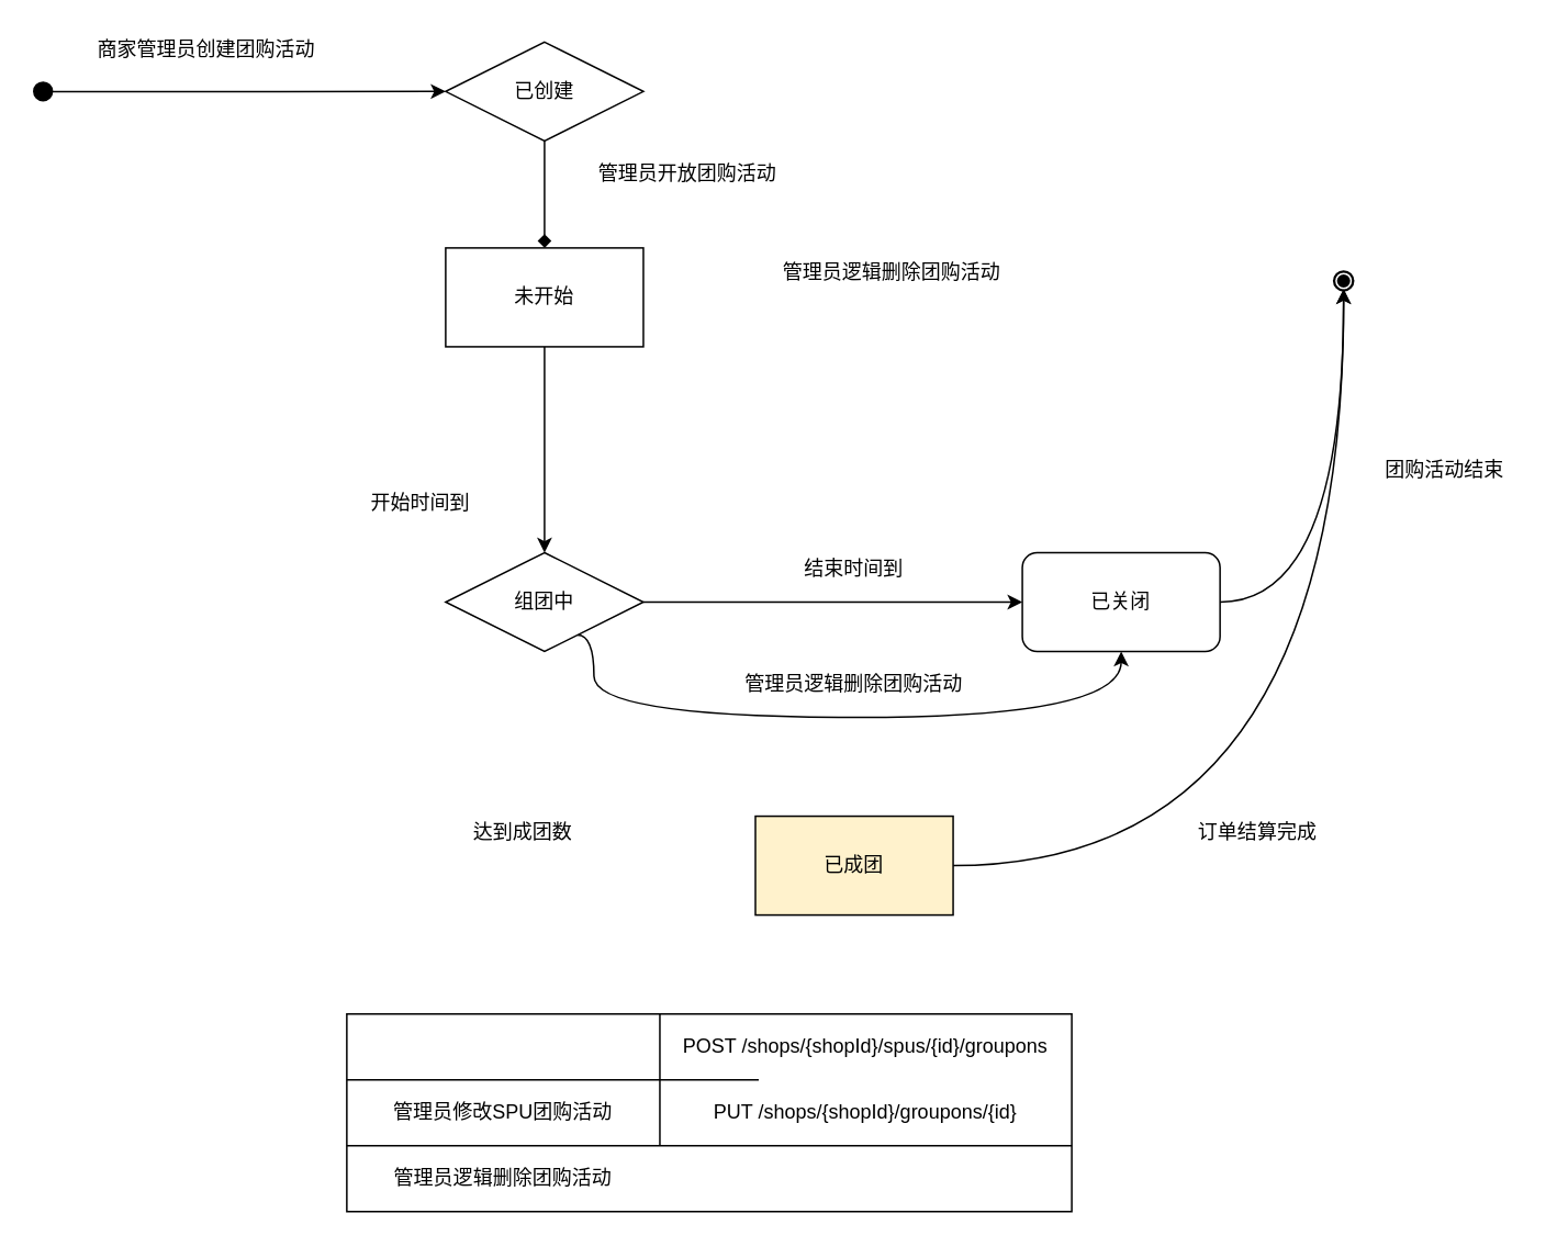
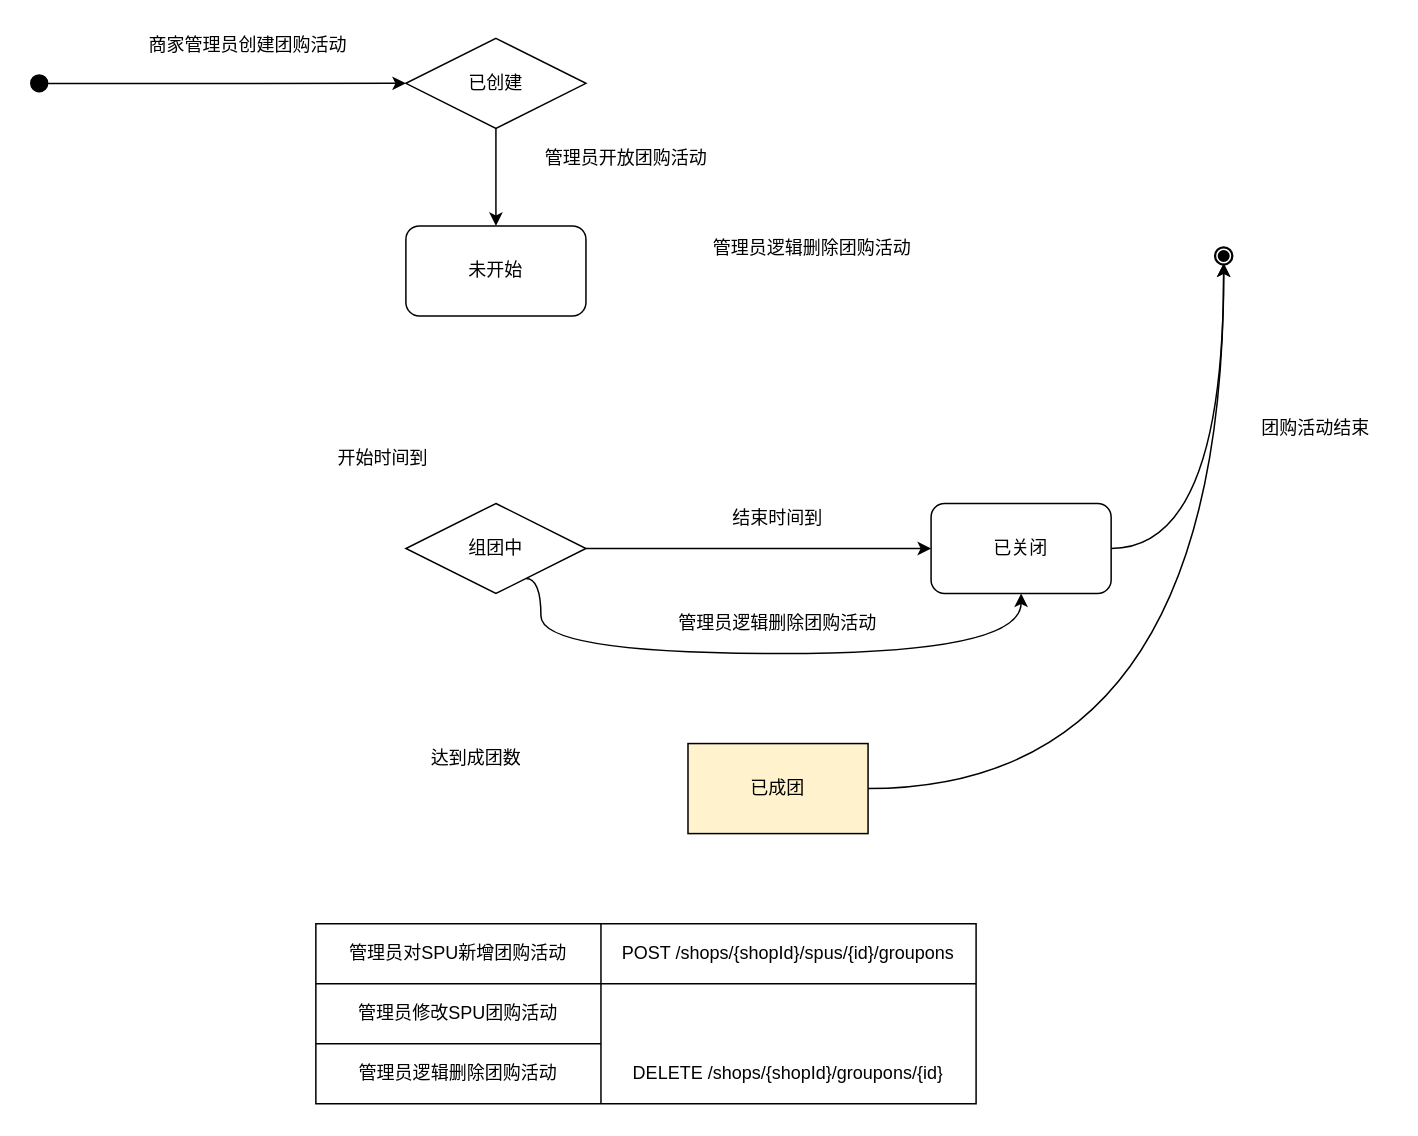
  <mxCell id="0" />
  <mxCell id="1" parent="0" />
  <mxCell id="2" value="" style="shape=mxgraph.bpmn.shape;html=1;verticalLabelPosition=bottom;labelBackgroundColor=#ffffff;verticalAlign=top;align=center;perimeter=ellipsePerimeter;outlineConnect=0;outline=end;symbol=terminate;shadow=0;" parent="1" vertex="1"><mxGeometry x="810" y="165" width="10" height="10" as="geometry" /></mxCell>
  <mxCell id="3" style="edgeStyle=orthogonalEdgeStyle;rounded=0;orthogonalLoop=1;jettySize=auto;html=1;" parent="1" source="4" target="19" edge="1"><mxGeometry relative="1" as="geometry" /></mxCell>
  <mxCell id="4" value="" style="ellipse;whiteSpace=wrap;html=1;aspect=fixed;shadow=0;fillColor=#000000;" parent="1" vertex="1"><mxGeometry x="20" y="49.38" width="11.25" height="11.25" as="geometry" /></mxCell>
- <mxCell id="5" style="edgeStyle=orthogonalEdgeStyle;rounded=0;orthogonalLoop=1;jettySize=auto;html=1;" parent="1" source="6" target="12" edge="1"><mxGeometry relative="1" as="geometry" /></mxCell>
- <mxCell id="6" value="未开始" style="rounded=0;whiteSpace=wrap;html=1;shadow=0;fillColor=#FFFFFF;" parent="1" vertex="1"><mxGeometry x="270" y="150" width="120" height="60" as="geometry" /></mxCell>
+ <mxCell id="6" value="未开始" style="whiteSpace=wrap;html=1;shadow=0;fillColor=#FFFFFF;rounded=1;" parent="1" vertex="1"><mxGeometry x="270" y="150" width="120" height="60" as="geometry" /></mxCell>
  <mxCell id="7" style="edgeStyle=orthogonalEdgeStyle;rounded=0;orthogonalLoop=1;jettySize=auto;html=1;curved=1;" parent="1" source="8" target="2" edge="1"><mxGeometry relative="1" as="geometry" /></mxCell>
  <mxCell id="8" value="已关闭" style="whiteSpace=wrap;html=1;shadow=0;fillColor=#FFFFFF;rounded=1;" parent="1" vertex="1"><mxGeometry x="620" y="335" width="120" height="60" as="geometry" /></mxCell>
- <mxCell id="9" value="商家管理员创建团购活动" style="text;html=1;strokeColor=none;fillColor=none;align=center;verticalAlign=middle;whiteSpace=wrap;rounded=0;shadow=0;" parent="1" vertex="1"><mxGeometry x="50" y="20" width="150" height="20" as="geometry" /></mxCell>
+ <mxCell id="9" value="商家管理员创建团购活动" style="text;html=1;strokeColor=none;fillColor=none;align=center;verticalAlign=middle;whiteSpace=wrap;rounded=0;shadow=0;" parent="1" vertex="1"><mxGeometry x="90" y="20" width="150" height="20" as="geometry" /></mxCell>
  <mxCell id="10" style="edgeStyle=orthogonalEdgeStyle;rounded=0;orthogonalLoop=1;jettySize=auto;html=1;curved=1;exitX=0.75;exitY=1;exitDx=0;exitDy=0;" parent="1" source="12" target="8" edge="1"><mxGeometry relative="1" as="geometry"><Array as="points"><mxPoint x="360" y="435" /><mxPoint x="680" y="435" /></Array></mxGeometry></mxCell>
  <mxCell id="11" style="edgeStyle=orthogonalEdgeStyle;curved=1;rounded=0;orthogonalLoop=1;jettySize=auto;html=1;" parent="1" source="12" target="8" edge="1"><mxGeometry relative="1" as="geometry" /></mxCell>
  <mxCell id="12" value="组团中" style="rhombus;whiteSpace=wrap;html=1;shadow=0;fillColor=#FFFFFF;" parent="1" vertex="1"><mxGeometry x="270" y="335" width="120" height="60" as="geometry" /></mxCell>
  <mxCell id="13" value="开始时间到" style="text;html=1;strokeColor=none;fillColor=none;align=center;verticalAlign=middle;whiteSpace=wrap;rounded=0;shadow=0;" parent="1" vertex="1"><mxGeometry x="215" y="295" width="80" height="20" as="geometry" /></mxCell>
  <mxCell id="14" value="结束时间到" style="text;html=1;strokeColor=none;fillColor=none;align=center;verticalAlign=middle;whiteSpace=wrap;rounded=0;shadow=0;" parent="1" vertex="1"><mxGeometry x="483" y="335" width="70" height="20" as="geometry" /></mxCell>
  <mxCell id="15" value="管理员逻辑删除团购活动" style="text;html=1;strokeColor=none;fillColor=none;align=center;verticalAlign=middle;whiteSpace=wrap;rounded=0;shadow=0;" parent="1" vertex="1"><mxGeometry x="468" y="155" width="146" height="20" as="geometry" /></mxCell>
  <mxCell id="16" value="团购活动结束" style="text;html=1;strokeColor=none;fillColor=none;align=center;verticalAlign=middle;whiteSpace=wrap;rounded=0;shadow=0;" parent="1" vertex="1"><mxGeometry x="830" y="275" width="93" height="20" as="geometry" /></mxCell>
  <mxCell id="17" value="管理员逻辑删除团购活动" style="text;html=1;strokeColor=none;fillColor=none;align=center;verticalAlign=middle;whiteSpace=wrap;rounded=0;shadow=0;" parent="1" vertex="1"><mxGeometry x="445" y="405" width="146" height="20" as="geometry" /></mxCell>
- <mxCell id="18" style="edgeStyle=orthogonalEdgeStyle;rounded=0;orthogonalLoop=1;jettySize=auto;html=1;endArrow=diamond;" parent="1" source="19" target="6" edge="1"><mxGeometry relative="1" as="geometry" /></mxCell>
+ <mxCell id="18" style="edgeStyle=orthogonalEdgeStyle;rounded=0;orthogonalLoop=1;jettySize=auto;html=1;" parent="1" source="19" target="6" edge="1"><mxGeometry relative="1" as="geometry" /></mxCell>
  <mxCell id="19" value="已创建" style="rhombus;whiteSpace=wrap;html=1;" parent="1" vertex="1"><mxGeometry x="270" y="25" width="120" height="60" as="geometry" /></mxCell>
  <mxCell id="20" value="管理员开放团购活动" style="text;html=1;strokeColor=none;fillColor=none;align=center;verticalAlign=middle;whiteSpace=wrap;rounded=0;" parent="1" vertex="1"><mxGeometry x="344" y="95" width="146" height="20" as="geometry" /></mxCell>
  <mxCell id="21" style="edgeStyle=orthogonalEdgeStyle;curved=1;rounded=0;orthogonalLoop=1;jettySize=auto;html=1;entryX=0.5;entryY=1;entryDx=0;entryDy=0;" parent="1" source="22" target="2" edge="1"><mxGeometry relative="1" as="geometry" /></mxCell>
  <mxCell id="22" value="已成团" style="rounded=0;whiteSpace=wrap;html=1;fillColor=#fff2cc;" parent="1" vertex="1"><mxGeometry x="458" y="495" width="120" height="60" as="geometry" /></mxCell>
  <mxCell id="23" value="达到成团数" style="text;html=1;strokeColor=none;fillColor=none;align=center;verticalAlign=middle;whiteSpace=wrap;rounded=0;shadow=0;" parent="1" vertex="1"><mxGeometry x="274" y="495" width="86" height="20" as="geometry" /></mxCell>
- <mxCell id="24" value="订单结算完成" style="text;html=1;strokeColor=none;fillColor=none;align=center;verticalAlign=middle;whiteSpace=wrap;rounded=0;shadow=0;" parent="1" vertex="1"><mxGeometry x="720" y="495" width="86" height="20" as="geometry" /></mxCell>
  <mxCell id="25" value="" style="shape=table;html=1;whiteSpace=wrap;startSize=0;container=1;collapsible=0;childLayout=tableLayout;" vertex="1" parent="1"><mxGeometry x="210" y="615" width="440" height="120" as="geometry" /></mxCell>
  <mxCell id="26" value="" style="shape=partialRectangle;html=1;whiteSpace=wrap;collapsible=0;dropTarget=0;pointerEvents=0;fillColor=none;top=0;left=0;bottom=0;right=0;points=[[0,0.5],[1,0.5]];portConstraint=eastwest;" vertex="1" parent="25"><mxGeometry width="440" height="40" as="geometry" /></mxCell>
+ <mxCell id="27" value="管理员对SPU新增团购活动" style="shape=partialRectangle;html=1;whiteSpace=wrap;connectable=0;overflow=hidden;fillColor=none;top=0;left=0;bottom=0;right=0;" vertex="1" parent="26"><mxGeometry width="190" height="40" as="geometry" /></mxCell>
  <mxCell id="28" value="POST /shops/{shopId}/spus/{id}/groupons" style="shape=partialRectangle;html=1;whiteSpace=wrap;connectable=0;overflow=hidden;fillColor=none;top=0;left=0;bottom=0;right=0;" vertex="1" parent="26"><mxGeometry x="190" width="250" height="40" as="geometry" /></mxCell>
  <mxCell id="29" value="" style="shape=partialRectangle;html=1;whiteSpace=wrap;collapsible=0;dropTarget=0;pointerEvents=0;fillColor=none;top=0;left=0;bottom=0;right=0;points=[[0,0.5],[1,0.5]];portConstraint=eastwest;" vertex="1" parent="25"><mxGeometry y="40" width="440" height="40" as="geometry" /></mxCell>
  <mxCell id="30" value="管理员修改SPU团购活动" style="shape=partialRectangle;html=1;whiteSpace=wrap;connectable=0;overflow=hidden;fillColor=none;top=0;left=0;bottom=0;right=0;" vertex="1" parent="29"><mxGeometry width="190" height="40" as="geometry" /></mxCell>
- <mxCell id="31" value="PUT /shops/{shopId}/groupons/{id}" style="shape=partialRectangle;html=1;whiteSpace=wrap;connectable=0;overflow=hidden;fillColor=none;top=0;left=0;bottom=0;right=0;" vertex="1" parent="29"><mxGeometry x="190" width="250" height="40" as="geometry" /></mxCell>
  <mxCell id="32" value="" style="shape=partialRectangle;html=1;whiteSpace=wrap;collapsible=0;dropTarget=0;pointerEvents=0;fillColor=none;top=0;left=0;bottom=0;right=0;points=[[0,0.5],[1,0.5]];portConstraint=eastwest;" vertex="1" parent="25"><mxGeometry y="80" width="440" height="40" as="geometry" /></mxCell>
  <mxCell id="33" value="管理员逻辑删除团购活动" style="shape=partialRectangle;html=1;whiteSpace=wrap;connectable=0;overflow=hidden;fillColor=none;top=0;left=0;bottom=0;right=0;" vertex="1" parent="32"><mxGeometry width="190" height="40" as="geometry" /></mxCell>
+ <mxCell id="34" value="DELETE /shops/{shopId}/groupons/{id}" style="shape=partialRectangle;html=1;whiteSpace=wrap;connectable=0;overflow=hidden;fillColor=none;top=0;left=0;bottom=0;right=0;" vertex="1" parent="32"><mxGeometry x="190" width="250" height="40" as="geometry" /></mxCell>
